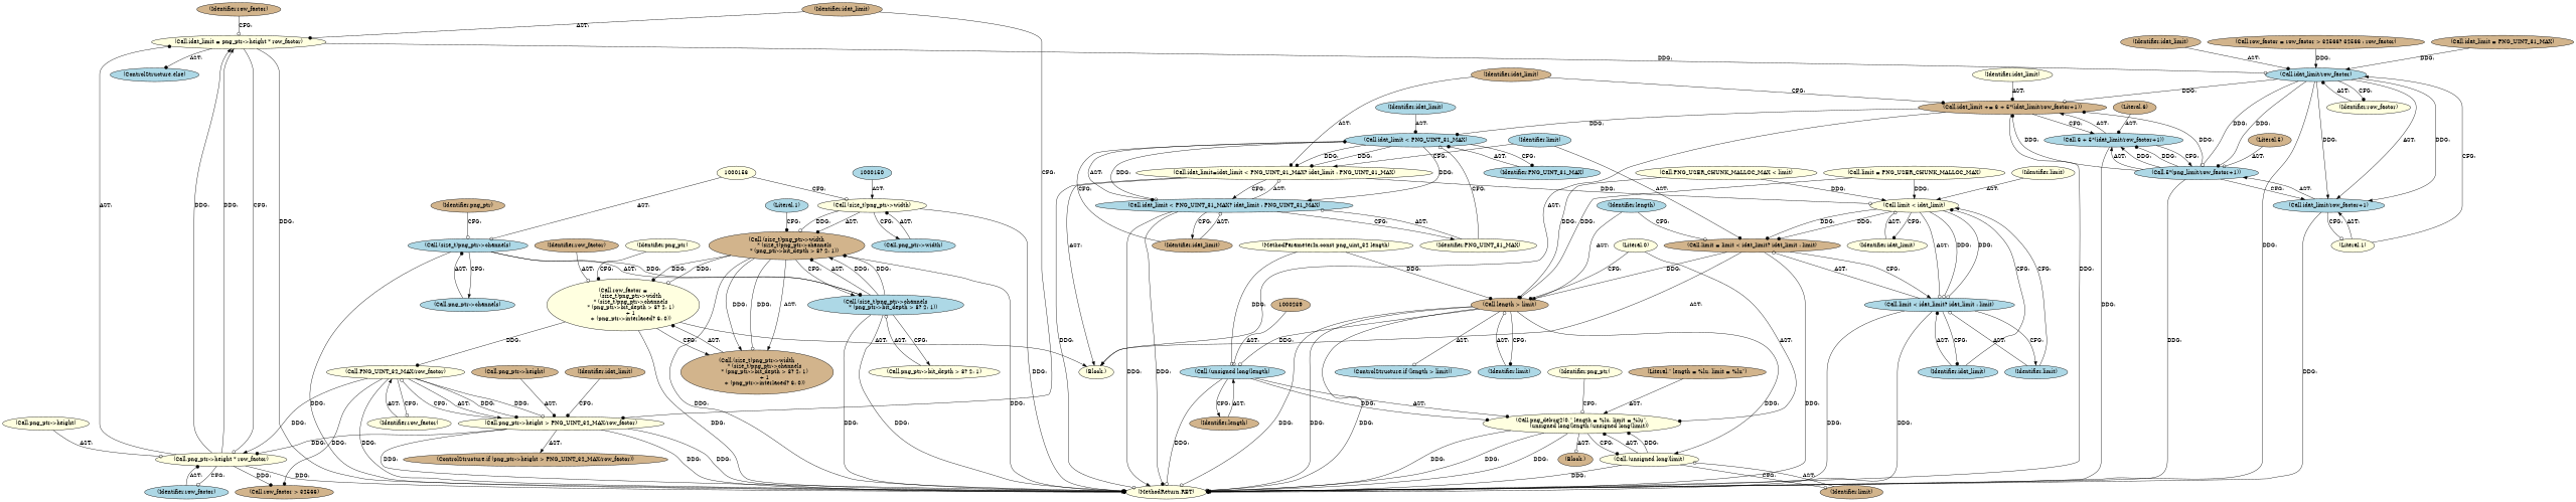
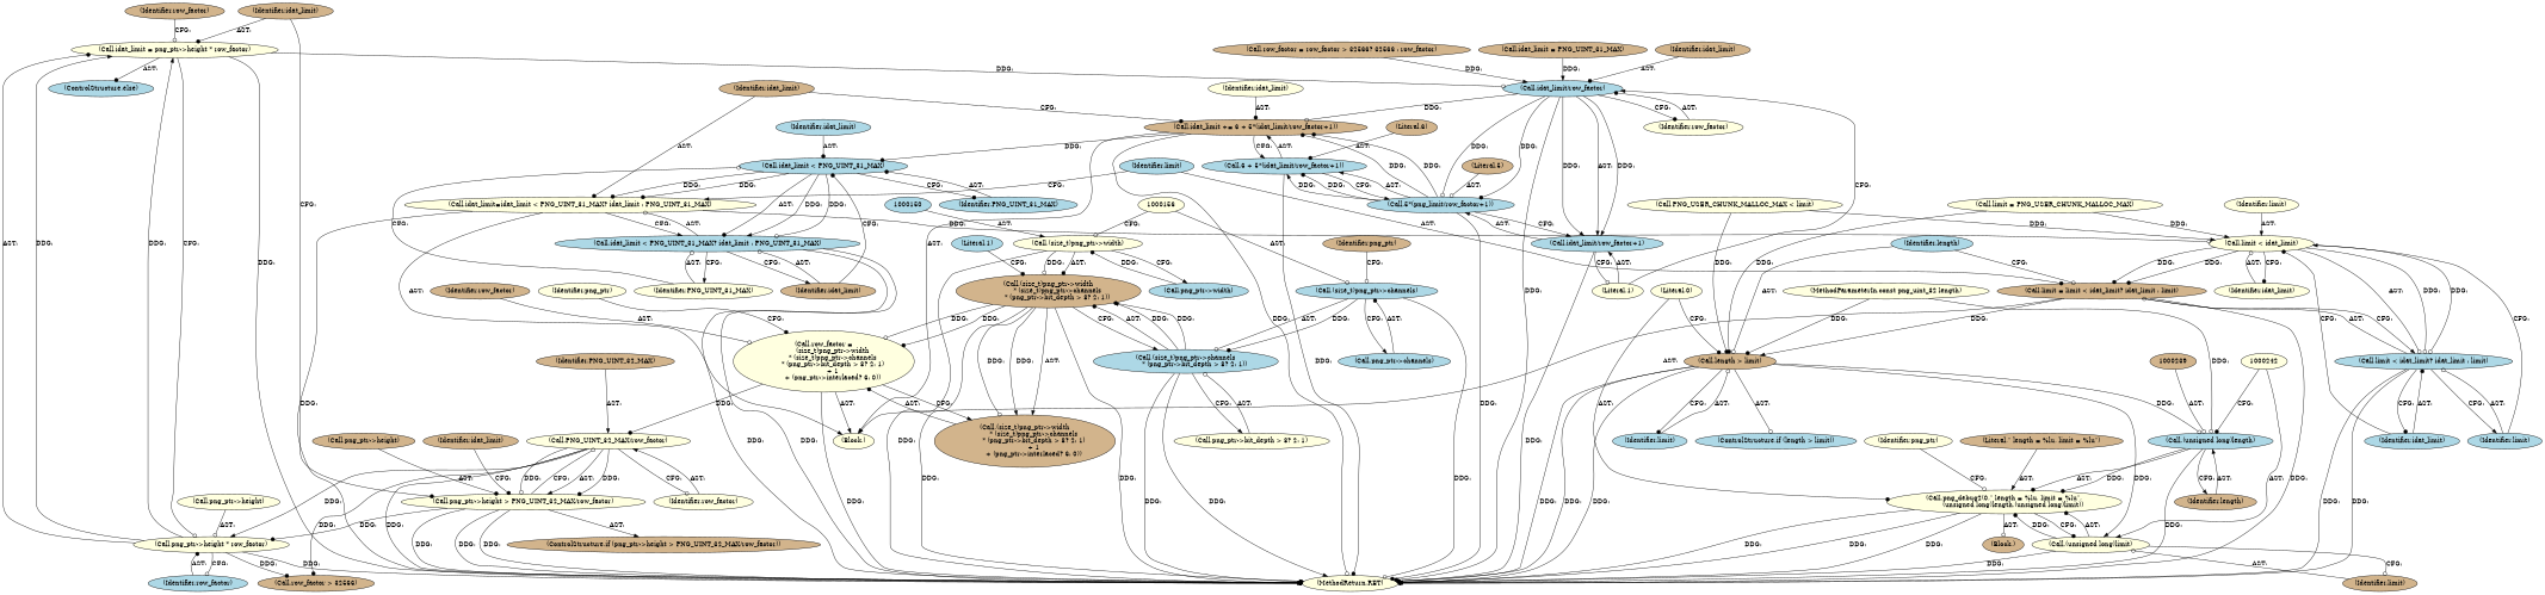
  digraph {
    node [fillcolor=lightyellow style=filled]
    edge [arrowhead=dot]
    n1 [label="(Call,idat_limit = png_ptr->height * row_factor)"]
    n2 [label="(Call,png_ptr->height * row_factor)"]
    n3 [fillcolor=lightblue label="(Call,idat_limit/row_factor)"]
    n4 [label="(MethodReturn,RET)"]
    n5 [fillcolor=lightblue label="(ControlStructure,else)"]
    n6 [fillcolor=lightblue label="(Identifier,row_factor)"]
    n7 [fillcolor=tan label="(Call,row_factor > 32566)"]
    n8 [fillcolor=tan label="(Call,idat_limit += 6 + 5*(idat_limit/row_factor+1))"]
    n9 [fillcolor=lightblue label="(Call,5*(png_limit/row_factor+1))"]
    n10 [fillcolor=lightblue label="(Call,idat_limit/row_factor+1)"]
    n11 [label="(Identifier,row_factor)"]
    n12 [label="(Call,png_ptr->height > PNG_UINT_32_MAX/row_factor)"]
    n13 [label="(Call,PNG_UINT_32_MAX/row_factor)"]
    n14 [fillcolor=tan label="(ControlStructure,if (png_ptr->height > PNG_UINT_32_MAX/row_factor))"]
    n15 [label="(Identifier,row_factor)"]
    n16 [label="(Call,row_factor =\n         (size_t)png_ptr->width\n         * (size_t)png_ptr->channels\n         * (png_ptr->bit_depth > 8? 2: 1)\n         + 1\n         + (png_ptr->interlaced? 6: 0))"]
    n17 [fillcolor=tan label="(Call,(size_t)png_ptr->width\n         * (size_t)png_ptr->channels\n         * (png_ptr->bit_depth > 8? 2: 1)\n         + 1\n         + (png_ptr->interlaced? 6: 0))"]
    n18 [label="(Block,)"]
    n19 [fillcolor=tan label="(Call,(size_t)png_ptr->width\n         * (size_t)png_ptr->channels\n         * (png_ptr->bit_depth > 8? 2: 1))"]
    n20 [fillcolor=lightblue label="(Call,(size_t)png_ptr->channels\n         * (png_ptr->bit_depth > 8? 2: 1))"]
    n21 [label="(Call,png_ptr->bit_depth > 8? 2: 1)"]
    n22 [label="(Call,(size_t)png_ptr->width)"]
    n23 [fillcolor=lightblue label="(Call,png_ptr->width)"]
    n24 [fillcolor=lightblue label="(Call,(size_t)png_ptr->channels)"]
    n25 [fillcolor=lightblue label="(Call,png_ptr->channels)"]
    n26 [fillcolor=lightblue label="(Call,idat_limit < PNG_UINT_31_MAX)"]
    n27 [fillcolor=lightblue label="(Call,6 + 5*(idat_limit/row_factor+1))"]
    n28 [label="(Literal,1)"]
    n29 [label="(Call,idat_limit=idat_limit < PNG_UINT_31_MAX? idat_limit : PNG_UINT_31_MAX)"]
    n30 [fillcolor=lightblue label="(Call,idat_limit < PNG_UINT_31_MAX? idat_limit : PNG_UINT_31_MAX)"]
    n31 [fillcolor=lightblue label="(Identifier,PNG_UINT_31_MAX)"]
    n32 [label="(Call,limit < idat_limit)"]
    n33 [fillcolor=tan label="(Identifier,idat_limit)"]
    n34 [label="(Identifier,PNG_UINT_31_MAX)"]
    n35 [fillcolor=tan label="(Call,limit = limit < idat_limit? idat_limit : limit)"]
    n36 [fillcolor=lightblue label="(Call,limit < idat_limit? idat_limit : limit)"]
    n37 [label="(Identifier,idat_limit)"]
    n38 [fillcolor=tan label="(Call,length > limit)"]
    n39 [fillcolor=lightblue label="(Identifier,idat_limit)"]
    n40 [fillcolor=lightblue label="(Identifier,limit)"]
    n41 [fillcolor=lightblue label="(Call,(unsigned long)length)"]
    n42 [label="(Call,(unsigned long)limit)"]
    n43 [fillcolor=lightblue label="(ControlStructure,if (length > limit))"]
    n44 [fillcolor=lightblue label="(Identifier,limit)"]
    n45 [label="(Call,png_debug2(0,\" length = %lu, limit = %lu\",\n         (unsigned long)length,(unsigned long)limit))"]
    n46 [fillcolor=tan label="(Identifier,length)"]
    n47 [fillcolor=tan label="(Identifier,limit)"]
    n48 [fillcolor=tan label="(Block,)"]
    n49 [label="(Identifier,limit)"]
    n50 [fillcolor=tan label="(Identifier,idat_limit)"]
    n51 [label="(Call,limit = PNG_USER_CHUNK_MALLOC_MAX)"]
    n52 [fillcolor=tan label="(Literal,6)"]
    n53 [fillcolor=tan label="(Call,idat_limit = PNG_UINT_31_MAX)"]
    n54 [label="(Identifier,idat_limit)"]
+   n55 [fillcolor=tan label="(Identifier,PNG_UINT_32_MAX)"]
    n56 [label="(Identifier,png_ptr)"]
    n57 [fillcolor=tan label="(Identifier,png_ptr)"]
    n58 [fillcolor=lightblue label="(Identifier,limit)"]
    n59 [fillcolor=lightblue label="(Identifier,length)"]
    n60 [fillcolor=tan label="(Literal,\" length = %lu, limit = %lu\")"]
    n61 [fillcolor=tan label="(Identifier,row_factor)"]
    n62 [label="(Call,PNG_USER_CHUNK_MALLOC_MAX < limit)"]
    n63 [label="(Literal,0)"]
    n64 [fillcolor=tan label="(Call,png_ptr->height)"]
    n65 [label="(Call,png_ptr->height)"]
    n66 [fillcolor=tan label="(Literal,5)"]
    n67 [fillcolor=tan label="(Identifier,idat_limit)"]
    n68 [fillcolor=tan label="(Call,row_factor = row_factor > 32566? 32566 : row_factor)"]
    n69 [fillcolor=lightblue label="(Identifier,idat_limit)"]
    n70 [fillcolor=tan label="(Identifier,idat_limit)"]
    n71 [label="(Identifier,png_ptr)"]
    n72 [fillcolor=lightblue label="(Literal,1)"]
    n73 [label="(MethodParameterIn,const png_uint_32 length)"]
    n74 [fillcolor=tan label="(Identifier,row_factor)"]
    n75 [fillcolor=tan label="(Identifier,idat_limit)"]
    1000150 [fillcolor=lightblue]
    1000156
    1000239 [fillcolor=tan]
+   1000242
    n1 -> n2 [arrowhead=odot label="CFG: "]
    n1 -> n3 [arrowhead=odot label="DDG: "]
    n1 -> n4 [arrowhead=odot label="DDG: "]
    n1 -> n5 [label="AST: "]
    n2 -> n1 [label="AST: "]
    n2 -> n1 [arrowhead=normal label="DDG: "]
    n2 -> n1 [arrowhead=normal label="DDG: "]
    n2 -> n4 [arrowhead=odot label="DDG: "]
    n2 -> n6 [arrowhead=odot label="CFG: "]
    n2 -> n7 [label="DDG: "]
    n3 -> n4 [label="DDG: "]
    n3 -> n8 [arrowhead=odot label="DDG: "]
    n3 -> n9 [label="DDG: "]
    n3 -> n9 [arrowhead=odot label="DDG: "]
    n3 -> n10 [arrowhead=normal label="AST: "]
    n3 -> n10 [arrowhead=normal label="DDG: "]
    n3 -> n10 [arrowhead=normal label="DDG: "]
    n3 -> n11 [label="CFG: "]
    n6 -> n2 [label="AST: "]
    n8 -> n4 [arrowhead=odot label="DDG: "]
    n8 -> n18 [arrowhead=normal label="AST: "]
    n8 -> n26 [label="DDG: "]
    n8 -> n27 [arrowhead=normal label="CFG: "]
    n9 -> n4 [label="DDG: "]
    n9 -> n8 [label="DDG: "]
    n9 -> n8 [label="DDG: "]
    n9 -> n10 [arrowhead=normal label="CFG: "]
    n9 -> n27 [arrowhead=normal label="AST: "]
    n9 -> n27 [arrowhead=normal label="DDG: "]
    n9 -> n27 [label="DDG: "]
    n10 -> n4 [label="DDG: "]
    n10 -> n9 [arrowhead=normal label="AST: "]
    n10 -> n28 [arrowhead=odot label="CFG: "]
    n11 -> n3 [label="AST: "]
    n12 -> n2 [label="DDG: "]
    n12 -> n4 [label="DDG: "]
    n12 -> n4 [arrowhead=normal label="DDG: "]
    n12 -> n4 [arrowhead=odot label="DDG: "]
    n12 -> n13 [arrowhead=odot label="CFG: "]
    n12 -> n14 [arrowhead=normal label="AST: "]
    n13 -> n2 [arrowhead=normal label="DDG: "]
    n13 -> n4 [label="DDG: "]
    n13 -> n7 [label="DDG: "]
    n13 -> n12 [arrowhead=normal label="AST: "]
    n13 -> n12 [label="DDG: "]
    n13 -> n12 [arrowhead=odot label="DDG: "]
    n13 -> n15 [arrowhead=odot label="CFG: "]
    n15 -> n13 [arrowhead=normal label="AST: "]
    n16 -> n4 [arrowhead=odot label="DDG: "]
    n16 -> n13 [label="DDG: "]
    n16 -> n17 [arrowhead=normal label="CFG: "]
    n16 -> n18 [arrowhead=normal label="AST: "]
    n17 -> n16 [label="AST: "]
    n19 -> n4 [arrowhead=normal label="DDG: "]
    n19 -> n4 [arrowhead=normal label="DDG: "]
    n19 -> n16 [label="DDG: "]
    n19 -> n16 [arrowhead=odot label="DDG: "]
    n19 -> n17 [arrowhead=normal label="AST: "]
    n19 -> n17 [arrowhead=odot label="DDG: "]
    n19 -> n17 [arrowhead=normal label="DDG: "]
    n19 -> n20 [arrowhead=normal label="CFG: "]
    n20 -> n4 [label="DDG: "]
    n20 -> n4 [arrowhead=normal label="DDG: "]
    n20 -> n19 [label="AST: "]
    n20 -> n19 [arrowhead=normal label="DDG: "]
    n20 -> n19 [label="DDG: "]
    n20 -> n21 [arrowhead=normal label="CFG: "]
    n21 -> n20 [arrowhead=odot label="AST: "]
    n22 -> n4 [arrowhead=odot label="DDG: "]
    n22 -> n19 [label="AST: "]
    n22 -> n19 [arrowhead=odot label="DDG: "]
    n22 -> n23 [arrowhead=normal label="CFG: "]
-   n23 -> n22 [label="AST: "]
+   n23 -> n22 [label="DDG: "]
    n24 -> n4 [arrowhead=odot label="DDG: "]
    n24 -> n20 [arrowhead=odot label="AST: "]
    n24 -> n20 [label="DDG: "]
    n24 -> n25 [arrowhead=normal label="CFG: "]
    n25 -> n24 [label="AST: "]
    n26 -> n29 [label="DDG: "]
    n26 -> n29 [label="DDG: "]
    n26 -> n30 [label="AST: "]
    n26 -> n30 [arrowhead=odot label="DDG: "]
    n26 -> n30 [arrowhead=normal label="DDG: "]
    n26 -> n31 [label="CFG: "]
    n27 -> n4 [label="DDG: "]
    n27 -> n8 [arrowhead=normal label="AST: "]
    n27 -> n9 [arrowhead=normal label="CFG: "]
    n28 -> n3 [arrowhead=normal label="CFG: "]
    n28 -> n10 [arrowhead=normal label="AST: "]
    n29 -> n4 [arrowhead=odot label="DDG: "]
    n29 -> n18 [arrowhead=normal label="AST: "]
    n29 -> n30 [arrowhead=normal label="CFG: "]
    n29 -> n32 [arrowhead=odot label="DDG: "]
    n30 -> n4 [label="DDG: "]
    n30 -> n4 [arrowhead=normal label="DDG: "]
    n30 -> n29 [arrowhead=odot label="AST: "]
    n30 -> n33 [arrowhead=normal label="CFG: "]
    n30 -> n34 [arrowhead=normal label="CFG: "]
    n31 -> n26 [label="AST: "]
    n32 -> n35 [label="DDG: "]
    n32 -> n35 [label="DDG: "]
    n32 -> n36 [arrowhead=odot label="AST: "]
    n32 -> n36 [arrowhead=odot label="DDG: "]
    n32 -> n36 [arrowhead=odot label="DDG: "]
    n32 -> n37 [label="CFG: "]
    n33 -> n26 [label="CFG: "]
    n33 -> n30 [arrowhead=odot label="AST: "]
    n34 -> n26 [arrowhead=odot label="CFG: "]
    n34 -> n30 [arrowhead=odot label="AST: "]
    n35 -> n4 [label="DDG: "]
    n35 -> n18 [arrowhead=normal label="AST: "]
    n35 -> n36 [arrowhead=normal label="CFG: "]
    n35 -> n38 [arrowhead=normal label="DDG: "]
    n36 -> n4 [arrowhead=normal label="DDG: "]
    n36 -> n4 [label="DDG: "]
    n36 -> n35 [arrowhead=odot label="AST: "]
    n36 -> n39 [label="CFG: "]
    n36 -> n40 [arrowhead=normal label="CFG: "]
    n37 -> n32 [arrowhead=odot label="AST: "]
    n38 -> n4 [arrowhead=odot label="DDG: "]
    n38 -> n4 [arrowhead=odot label="DDG: "]
    n38 -> n4 [arrowhead=odot label="DDG: "]
    n38 -> n41 [arrowhead=odot label="DDG: "]
    n38 -> n42 [arrowhead=normal label="DDG: "]
    n38 -> n43 [arrowhead=odot label="AST: "]
    n38 -> n44 [label="CFG: "]
    n39 -> n32 [label="CFG: "]
    n39 -> n36 [label="AST: "]
    n40 -> n32 [arrowhead=normal label="CFG: "]
    n40 -> n36 [arrowhead=odot label="AST: "]
    n41 -> n4 [arrowhead=odot label="DDG: "]
    n41 -> n45 [label="AST: "]
    n41 -> n45 [label="DDG: "]
    n41 -> n46 [arrowhead=normal label="CFG: "]
    n42 -> n4 [label="DDG: "]
    n42 -> n45 [label="AST: "]
    n42 -> n45 [label="DDG: "]
    n42 -> n47 [arrowhead=odot label="CFG: "]
    n44 -> n38 [arrowhead=odot label="AST: "]
    n45 -> n4 [arrowhead=odot label="DDG: "]
    n45 -> n4 [arrowhead=normal label="DDG: "]
    n45 -> n4 [arrowhead=normal label="DDG: "]
    n45 -> n42 [label="CFG: "]
    n45 -> n48 [arrowhead=odot label="AST: "]
    n46 -> n41 [arrowhead=normal label="AST: "]
    n47 -> n42 [arrowhead=odot label="AST: "]
    n49 -> n32 [arrowhead=normal label="AST: "]
    n50 -> n1 [label="AST: "]
    n50 -> n12 [label="CFG: "]
    n51 -> n32 [arrowhead=normal label="DDG: "]
    n51 -> n38 [label="DDG: "]
    n52 -> n27 [label="AST: "]
    n53 -> n3 [arrowhead=normal label="DDG: "]
    n54 -> n8 [label="AST: "]
+   n55 -> n13 [arrowhead=normal label="AST: "]
    n56 -> n16 [label="CFG: "]
    n57 -> n24 [arrowhead=odot label="CFG: "]
    n58 -> n29 [arrowhead=normal label="CFG: "]
    n58 -> n35 [label="AST: "]
    n59 -> n35 [arrowhead=odot label="CFG: "]
    n59 -> n38 [arrowhead=odot label="AST: "]
    n60 -> n45 [arrowhead=normal label="AST: "]
    n61 -> n1 [arrowhead=odot label="CFG: "]
    n62 -> n32 [arrowhead=normal label="DDG: "]
    n62 -> n38 [label="DDG: "]
    n63 -> n38 [label="CFG: "]
    n63 -> n45 [label="AST: "]
    n64 -> n12 [label="AST: "]
    n65 -> n2 [arrowhead=odot label="AST: "]
    n66 -> n9 [arrowhead=odot label="AST: "]
    n67 -> n3 [label="AST: "]
    n68 -> n3 [arrowhead=normal label="DDG: "]
    n69 -> n26 [label="AST: "]
    n70 -> n12 [label="CFG: "]
    n71 -> n45 [arrowhead=odot label="CFG: "]
    n72 -> n19 [label="CFG: "]
    n73 -> n38 [label="DDG: "]
    n73 -> n41 [arrowhead=odot label="DDG: "]
    n74 -> n16 [arrowhead=odot label="AST: "]
    n75 -> n8 [label="CFG: "]
    n75 -> n29 [label="AST: "]
    1000150 -> n22 [arrowhead=normal label="AST: "]
    1000156 -> n22 [arrowhead=odot label="CFG: "]
    1000156 -> n24 [arrowhead=odot label="AST: "]
    1000239 -> n41 [arrowhead=odot label="AST: "]
+   1000242 -> n41 [label="CFG: "]
+   1000242 -> n42 [arrowhead=normal label="AST: "]
  }
